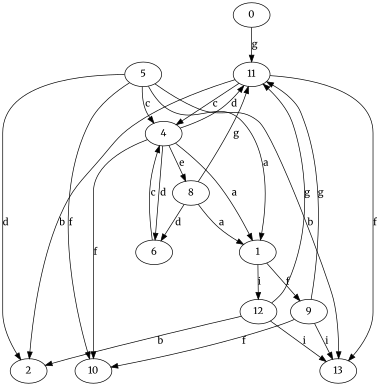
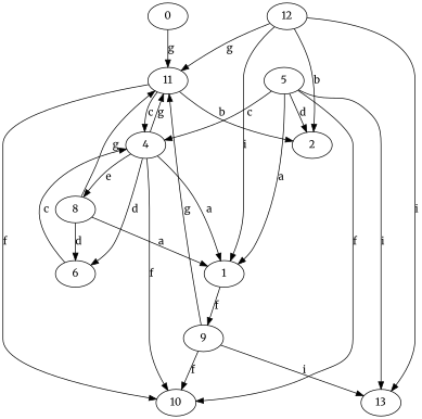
  strict digraph {
    fontname=Merriweather
    node [fontname=Merriweather]
    edge [fontname=Merriweather]
    0
    11
    2
    4
    10
    1
    9
    12
    13
    5
    6
    8
    0 -> 11 [label=g]
    11 -> 2 [label=b]
    11 -> 4 [label=c]
-   11 -> 13 [label=f]
-   4 -> 11 [label=d]
+   11 -> 10 [label=f]
+   4 -> 11 [label=g]
    4 -> 10 [label=f]
    4 -> 1 [label=a]
    4 -> 6 [label=d]
    4 -> 8 [label=e]
    1 -> 9 [label=f]
-   1 -> 12 [label=i]
+   12 -> 1 [label=i]
    9 -> 11 [label=g]
    9 -> 10 [label=f]
    9 -> 13 [label=i]
    12 -> 11 [label=g]
    12 -> 2 [label=b]
    12 -> 13 [label=i]
    5 -> 2 [label=d]
    5 -> 4 [label=c]
    5 -> 10 [label=f]
    5 -> 1 [label=a]
-   5 -> 13 [label=b]
+   5 -> 13 [label=i]
    6 -> 4 [label=c]
    8 -> 11 [label=g]
    8 -> 1 [label=a]
    8 -> 6 [label=d]
  }
